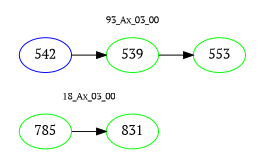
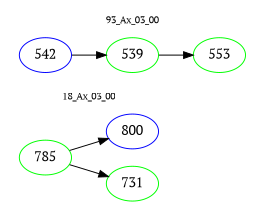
  digraph {
    fontname="PT Serif"
    rankdir=LR
    node [color=green fontname="PT Serif"]
    edge [color=black fontname="PT Serif"]
    n1 [label=785]
-   n2 [label=831]
+   n2 [label=731]
+   n3 [color=blue label=800]
    n4 [label=539]
    n5 [color=blue label=542]
    n6 [label=553]
    subgraph cluster_1 {
      color=white
      fontsize=10
      label="18_Ax_03_00"
      n1
      n2
+     n3
    }
    subgraph cluster_2 {
      color=white
      fontsize=10
      label="93_Ax_03_00"
      n4
      n5
      n6
    }
    n1 -> n2
+   n1 -> n3
    n4 -> n6
    n5 -> n4
  }
